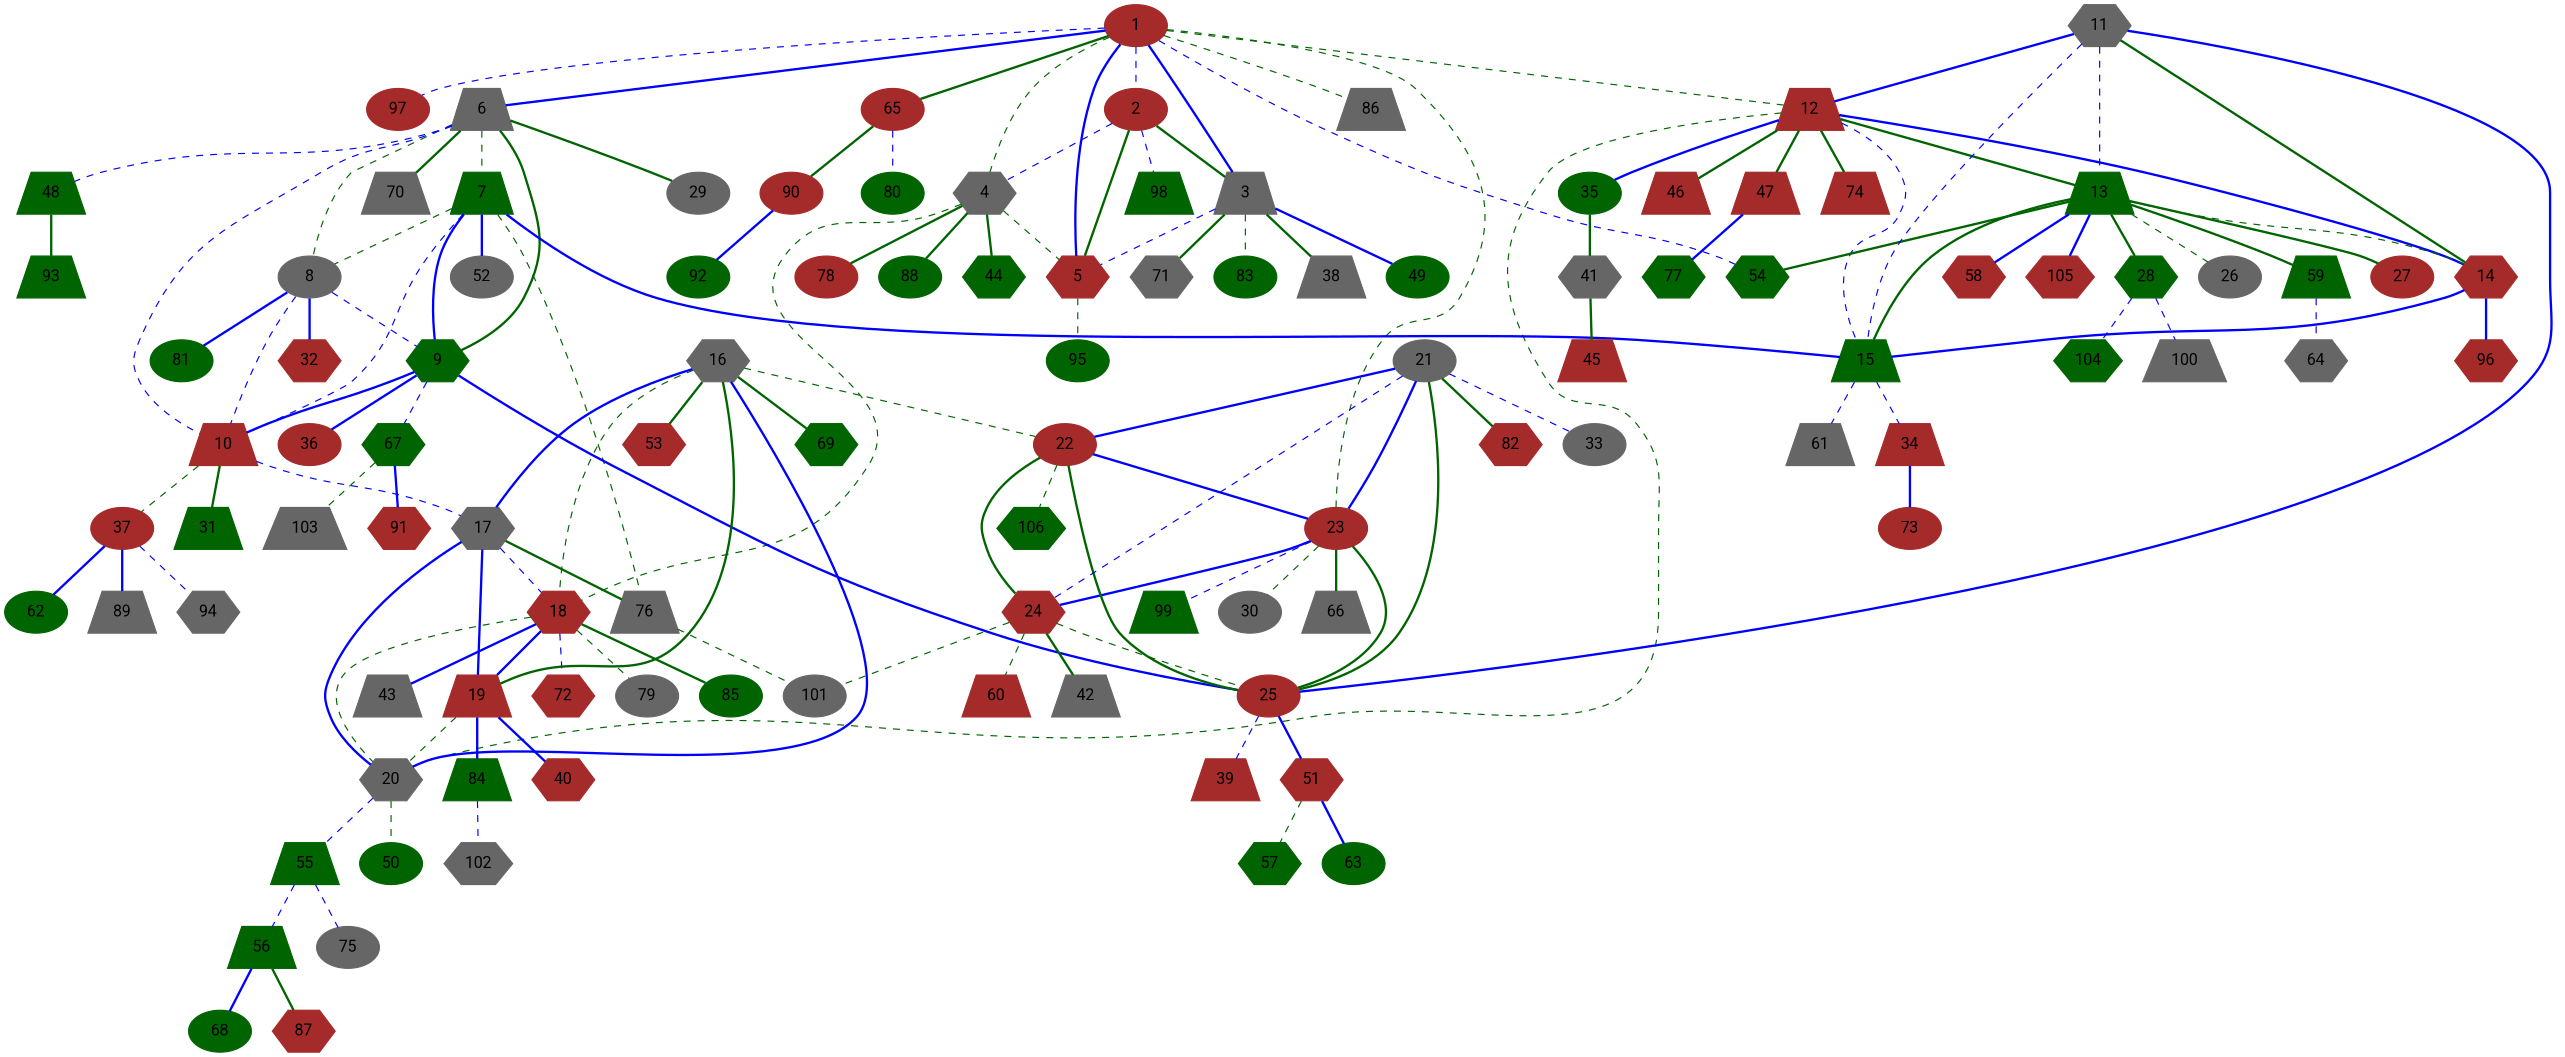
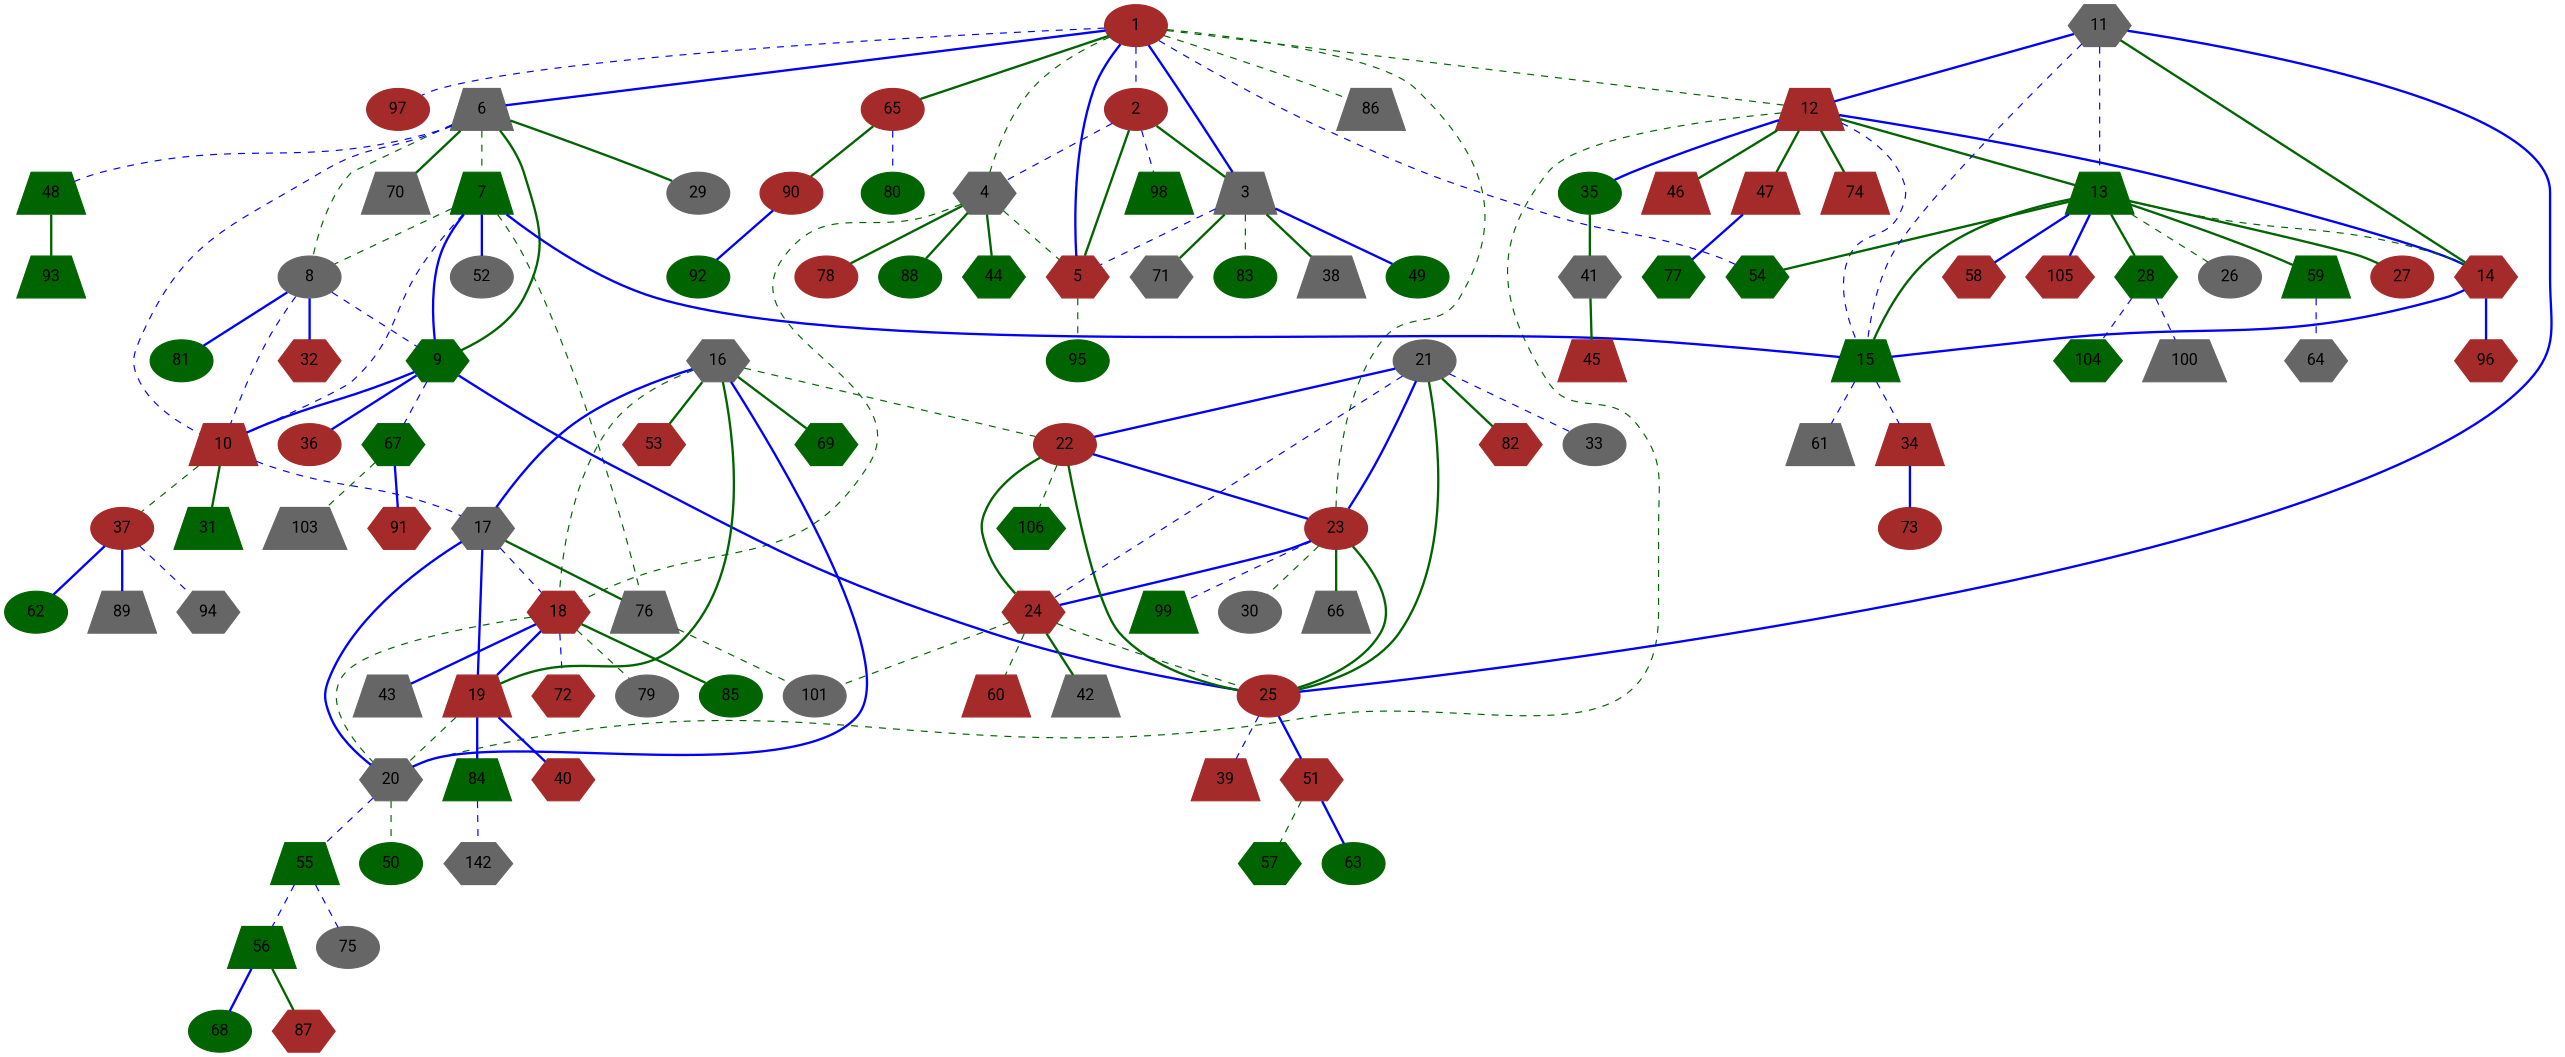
  graph {
    fontname=Roboto
    node [color=brown fontname=Roboto shape=ellipse style=filled]
    edge [color=blue fontname=Roboto style=bold]
    1
    2
    3 [color=gray40 shape=trapezium]
    4 [color=gray40 shape=hexagon]
    5 [shape=hexagon]
    6 [color=gray40 shape=trapezium]
    12 [shape=trapezium]
    23
    54 [color=darkgreen shape=hexagon]
    65
    86 [color=gray40 shape=trapezium]
    97
    98 [color=darkgreen shape=trapezium]
    38 [color=gray40 shape=trapezium]
    49 [color=darkgreen]
    71 [color=gray40 shape=hexagon]
    83 [color=darkgreen]
    18 [shape=hexagon]
    44 [color=darkgreen shape=hexagon]
    78
    88 [color=darkgreen]
    95 [color=darkgreen]
    7 [color=darkgreen shape=trapezium]
    8 [color=gray40]
    9 [color=darkgreen shape=hexagon]
    10 [shape=trapezium]
    29 [color=gray40]
    48 [color=darkgreen shape=trapezium]
    70 [color=gray40 shape=trapezium]
    15 [color=darkgreen shape=trapezium]
    13 [color=darkgreen shape=trapezium]
    14 [shape=hexagon]
    20 [color=gray40 shape=hexagon]
    35 [color=darkgreen]
    46 [shape=trapezium]
    47 [shape=trapezium]
    74 [shape=trapezium]
    25
    24 [shape=hexagon]
    30 [color=gray40]
    66 [color=gray40 shape=trapezium]
    99 [color=darkgreen shape=trapezium]
    80 [color=darkgreen]
    90
    19 [shape=trapezium]
    43 [color=gray40 shape=trapezium]
    72 [shape=hexagon]
    79 [color=gray40]
    85 [color=darkgreen]
    52 [color=gray40]
    76 [color=gray40 shape=trapezium]
    32 [shape=hexagon]
    81 [color=darkgreen]
    36
    67 [color=darkgreen shape=hexagon]
    17 [color=gray40 shape=hexagon]
    31 [color=darkgreen shape=trapezium]
    37
    93 [color=darkgreen shape=trapezium]
    34 [shape=trapezium]
    61 [color=gray40 shape=trapezium]
    101 [color=gray40]
    39 [shape=trapezium]
    51 [shape=hexagon]
    91 [shape=hexagon]
    103 [color=gray40 shape=trapezium]
    62 [color=darkgreen]
    89 [color=gray40 shape=trapezium]
    94 [color=gray40 shape=hexagon]
    11 [color=gray40 shape=hexagon]
    26 [color=gray40]
    27
    28 [color=darkgreen shape=hexagon]
    58 [shape=hexagon]
    59 [color=darkgreen shape=trapezium]
    105 [shape=hexagon]
    96 [shape=hexagon]
    50 [color=darkgreen]
    55 [color=darkgreen shape=trapezium]
    41 [color=gray40 shape=hexagon]
    77 [color=darkgreen shape=hexagon]
    100 [color=gray40 shape=trapezium]
    104 [color=darkgreen shape=hexagon]
    64 [color=gray40 shape=hexagon]
    73
    16 [color=gray40 shape=hexagon]
    22
    53 [shape=hexagon]
    69 [color=darkgreen shape=hexagon]
    40 [shape=hexagon]
    84 [color=darkgreen shape=trapezium]
    106 [color=darkgreen shape=hexagon]
-   102 [color=gray40 shape=hexagon]
+   102 [color=gray40 shape=hexagon label=142]
    56 [color=darkgreen shape=trapezium]
    75 [color=gray40]
    21 [color=gray40]
    33 [color=gray40]
    82 [shape=hexagon]
    42 [color=gray40 shape=trapezium]
    60 [shape=trapezium]
    57 [color=darkgreen shape=hexagon]
    63 [color=darkgreen]
    45 [shape=trapezium]
    68 [color=darkgreen]
    87 [shape=hexagon]
    92 [color=darkgreen]
    1 -- 2 [style=dashed]
    1 -- 3
    1 -- 4 [color=darkgreen style=dashed]
    1 -- 5
    1 -- 6
    1 -- 12 [color=darkgreen style=dashed]
    1 -- 23 [color=darkgreen style=dashed]
    1 -- 54 [style=dashed]
    1 -- 65 [color=darkgreen]
    1 -- 86 [color=darkgreen style=dashed]
    1 -- 97 [style=dashed]
    2 -- 3 [color=darkgreen]
    2 -- 4 [style=dashed]
    2 -- 5 [color=darkgreen]
    2 -- 98 [style=dashed]
    3 -- 5 [style=dashed]
    3 -- 38 [color=darkgreen]
    3 -- 49
    3 -- 71 [color=darkgreen]
    3 -- 83 [color=darkgreen style=dashed]
    4 -- 5 [color=darkgreen style=dashed]
    4 -- 18 [color=darkgreen style=dashed]
    4 -- 44 [color=darkgreen]
    4 -- 78 [color=darkgreen]
    4 -- 88 [color=darkgreen]
    5 -- 95 [color=darkgreen style=dashed]
    6 -- 7 [color=darkgreen style=dashed]
    6 -- 8 [color=darkgreen style=dashed]
    6 -- 9 [color=darkgreen]
    6 -- 10 [style=dashed]
    6 -- 29 [color=darkgreen]
    6 -- 48 [style=dashed]
    6 -- 70 [color=darkgreen]
    12 -- 15 [style=dashed]
    12 -- 13 [color=darkgreen]
    12 -- 14
    12 -- 20 [color=darkgreen style=dashed]
    12 -- 35
    12 -- 46 [color=darkgreen]
    12 -- 47 [color=darkgreen]
    12 -- 74 [color=darkgreen]
    23 -- 25 [color=darkgreen]
    23 -- 24
    23 -- 30 [color=darkgreen style=dashed]
    23 -- 66 [color=darkgreen]
    23 -- 99 [style=dashed]
    65 -- 80 [style=dashed]
    65 -- 90 [color=darkgreen]
    18 -- 20 [color=darkgreen style=dashed]
    18 -- 19
    18 -- 43
    18 -- 72 [style=dashed]
    18 -- 79 [color=darkgreen style=dashed]
    18 -- 85 [color=darkgreen]
    7 -- 8 [color=darkgreen style=dashed]
    7 -- 9
    7 -- 10 [style=dashed]
    7 -- 15
    7 -- 52
    7 -- 76 [color=darkgreen style=dashed]
    8 -- 9 [style=dashed]
    8 -- 10 [style=dashed]
    8 -- 32
    8 -- 81
    9 -- 10
    9 -- 25
    9 -- 36
    9 -- 67 [style=dashed]
    10 -- 17 [style=dashed]
    10 -- 31 [color=darkgreen]
    10 -- 37 [color=darkgreen style=dashed]
    48 -- 93 [color=darkgreen]
    15 -- 34 [style=dashed]
    15 -- 61 [style=dashed]
    13 -- 54 [color=darkgreen]
    13 -- 15 [color=darkgreen]
    13 -- 14 [color=darkgreen style=dashed]
    13 -- 26 [color=darkgreen style=dashed]
    13 -- 27 [color=darkgreen]
    13 -- 28 [color=darkgreen]
    13 -- 58
    13 -- 59 [color=darkgreen]
    13 -- 105
    14 -- 15
    14 -- 96
    20 -- 50 [color=darkgreen style=dashed]
    20 -- 55 [style=dashed]
    35 -- 41 [color=darkgreen]
    47 -- 77
    25 -- 39 [style=dashed]
    25 -- 51
    24 -- 25 [color=darkgreen style=dashed]
    24 -- 101 [color=darkgreen style=dashed]
    24 -- 42 [color=darkgreen]
    24 -- 60 [color=darkgreen style=dashed]
    90 -- 92
    19 -- 20 [color=darkgreen style=dashed]
    19 -- 40
    19 -- 84
    76 -- 101 [color=darkgreen style=dashed]
    67 -- 91
    67 -- 103 [color=darkgreen style=dashed]
    17 -- 18 [style=dashed]
    17 -- 20
    17 -- 19
    17 -- 76 [color=darkgreen]
    37 -- 62
    37 -- 89
    37 -- 94 [style=dashed]
    34 -- 73
    51 -- 57 [color=darkgreen style=dashed]
    51 -- 63
    11 -- 12
    11 -- 15 [style=dashed]
    11 -- 13 [style=dashed]
    11 -- 14 [color=darkgreen]
    11 -- 25
    28 -- 100 [style=dashed]
    28 -- 104 [style=dashed]
    59 -- 64 [style=dashed]
    55 -- 56 [style=dashed]
    55 -- 75 [style=dashed]
    41 -- 45 [color=darkgreen]
    16 -- 18 [color=darkgreen style=dashed]
    16 -- 20
    16 -- 19 [color=darkgreen]
    16 -- 17
    16 -- 22 [color=darkgreen style=dashed]
    16 -- 53 [color=darkgreen]
    16 -- 69 [color=darkgreen]
    22 -- 23
    22 -- 25 [color=darkgreen]
    22 -- 24 [color=darkgreen]
    22 -- 106 [color=darkgreen style=dashed]
    84 -- 102 [style=dashed]
    56 -- 68
    56 -- 87 [color=darkgreen]
    21 -- 23
    21 -- 25 [color=darkgreen]
    21 -- 24 [style=dashed]
    21 -- 22
    21 -- 33 [style=dashed]
    21 -- 82 [color=darkgreen]
  }
